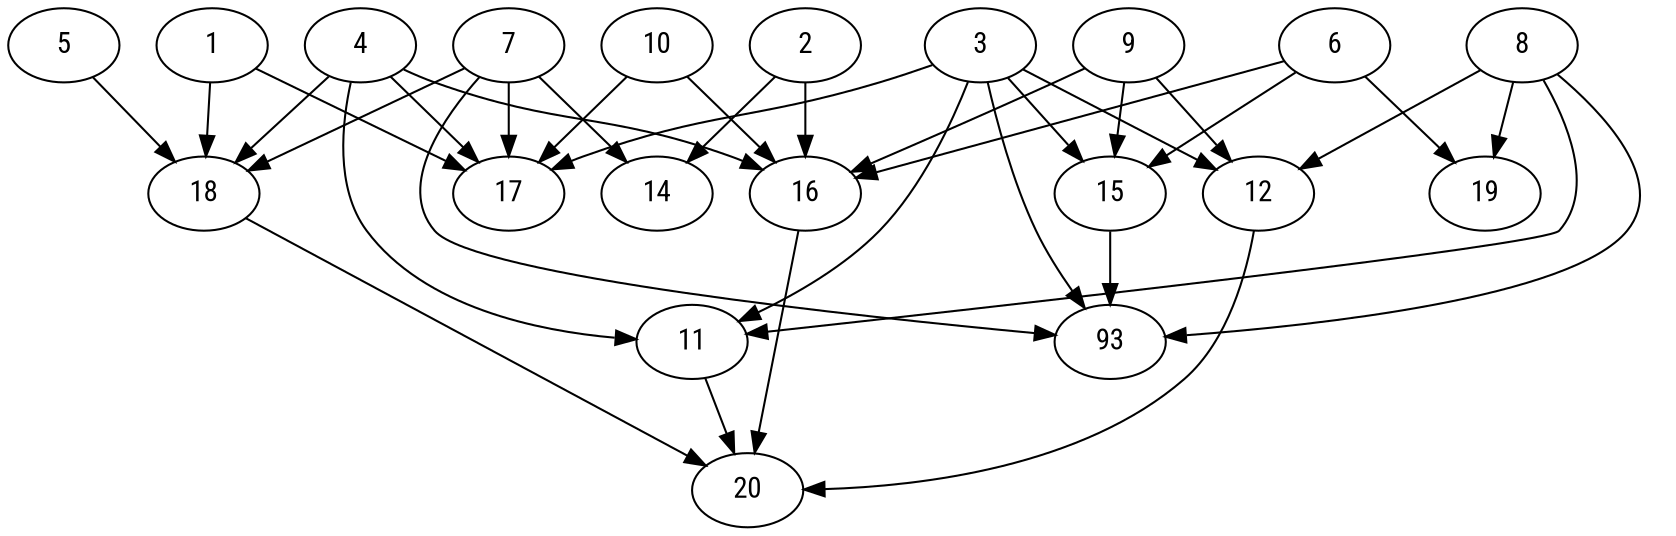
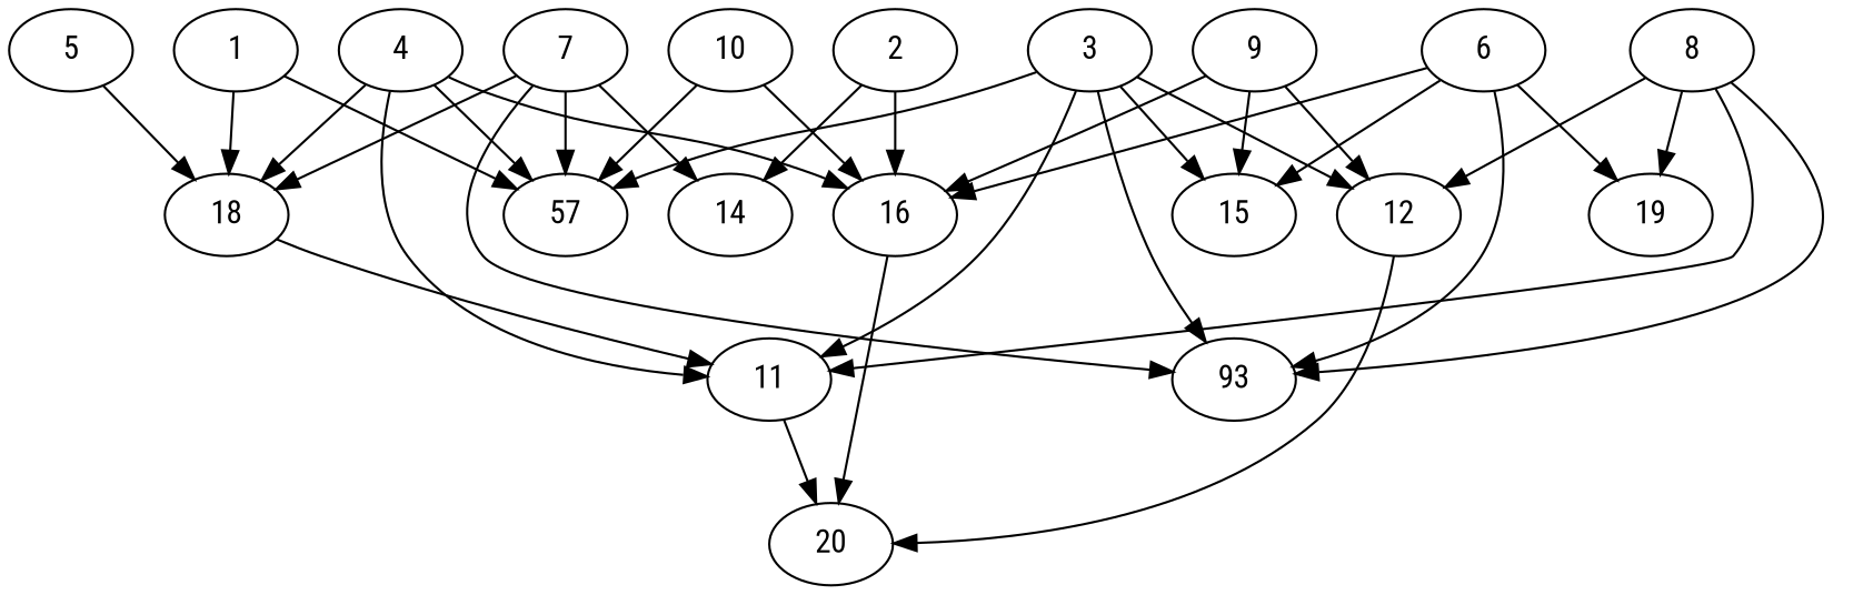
  digraph {
    fontname="Roboto Condensed"
    node [alpha=0.07 fontname="Roboto Condensed"]
    edge [fontname="Roboto Condensed"]
    1 [alpha=0.20 expect_size=28432384]
-   17 [alpha=0.05 expect_size=22847488]
+   17 [alpha=0.05 expect_size=22847488 label=57]
    18 [alpha=0.08 expect_size=41761792]
    20 [alpha=0.03 expect_size=21096448]
    2 [expect_size=33260544]
    14 [alpha=0.13 expect_size=18420736]
    16 [alpha=0.16 expect_size=37982208]
    3 [alpha=0.01 expect_size=19366912]
    11 [alpha=0.18 expect_size=46237696]
    12 [alpha=0.20 expect_size=45962240]
    n11 [alpha=0.12 expect_size=15095808 label=93]
    15 [alpha=0.18 expect_size=45134848]
    4 [alpha=0.11 expect_size=5644288]
    5 [alpha=0.17 expect_size=20599808]
    6 [alpha=0.14 expect_size=34635776]
    19 [expect_size=34829312]
    7 [alpha=0.08 expect_size=6050816]
    8 [alpha=0.17 expect_size=51198976]
    9 [alpha=0.14 expect_size=12710912]
    10 [expect_size=27292672]
    1 -> 17
    1 -> 18
-   18 -> 20
+   18 -> 11
    2 -> 14
    2 -> 16
    16 -> 20
    3 -> 17
    3 -> 11
    3 -> 12
    3 -> n11
    3 -> 15
    11 -> 20
    12 -> 20
    4 -> 17
    4 -> 18
    4 -> 16
    4 -> 11
    5 -> 18
    6 -> 16
-   15 -> n11
+   6 -> n11
    6 -> 15
    6 -> 19
    7 -> 17
    7 -> 18
    7 -> 14
    7 -> n11
    8 -> 11
    8 -> 12
    8 -> n11
    8 -> 19
    9 -> 16
    9 -> 12
    9 -> 15
    10 -> 17
    10 -> 16
  }
